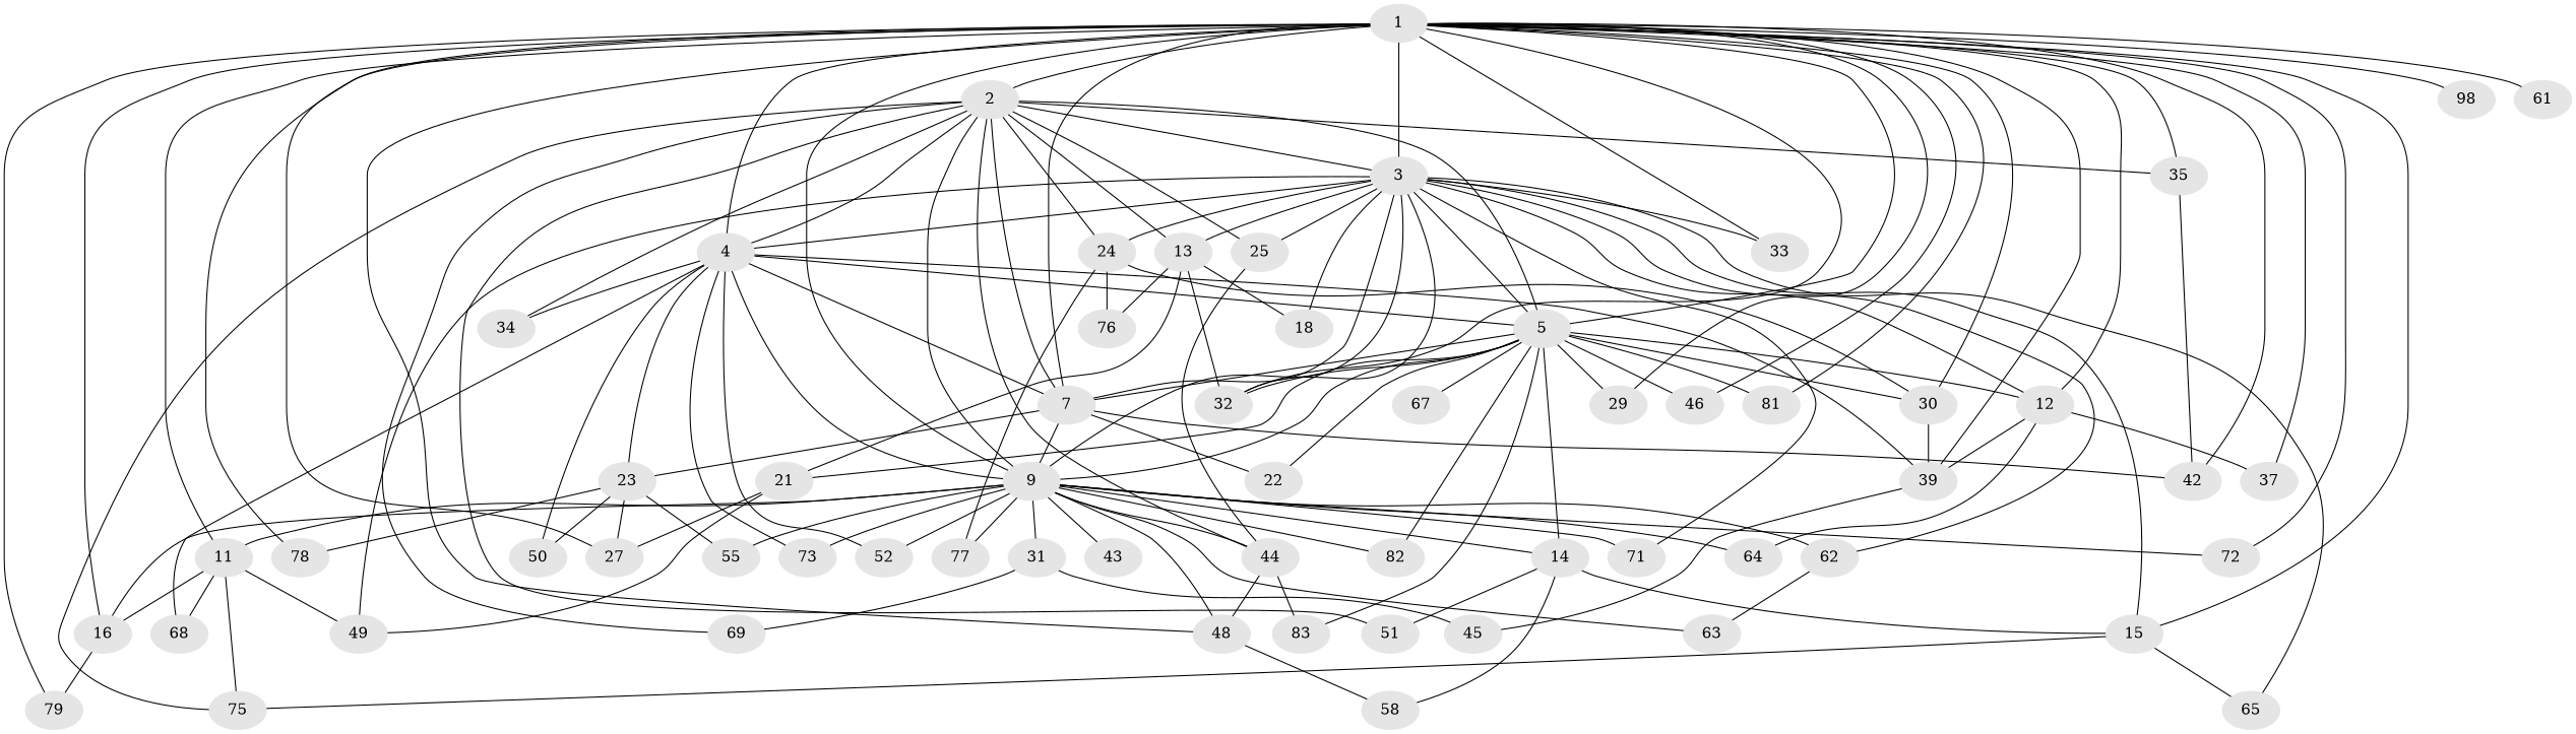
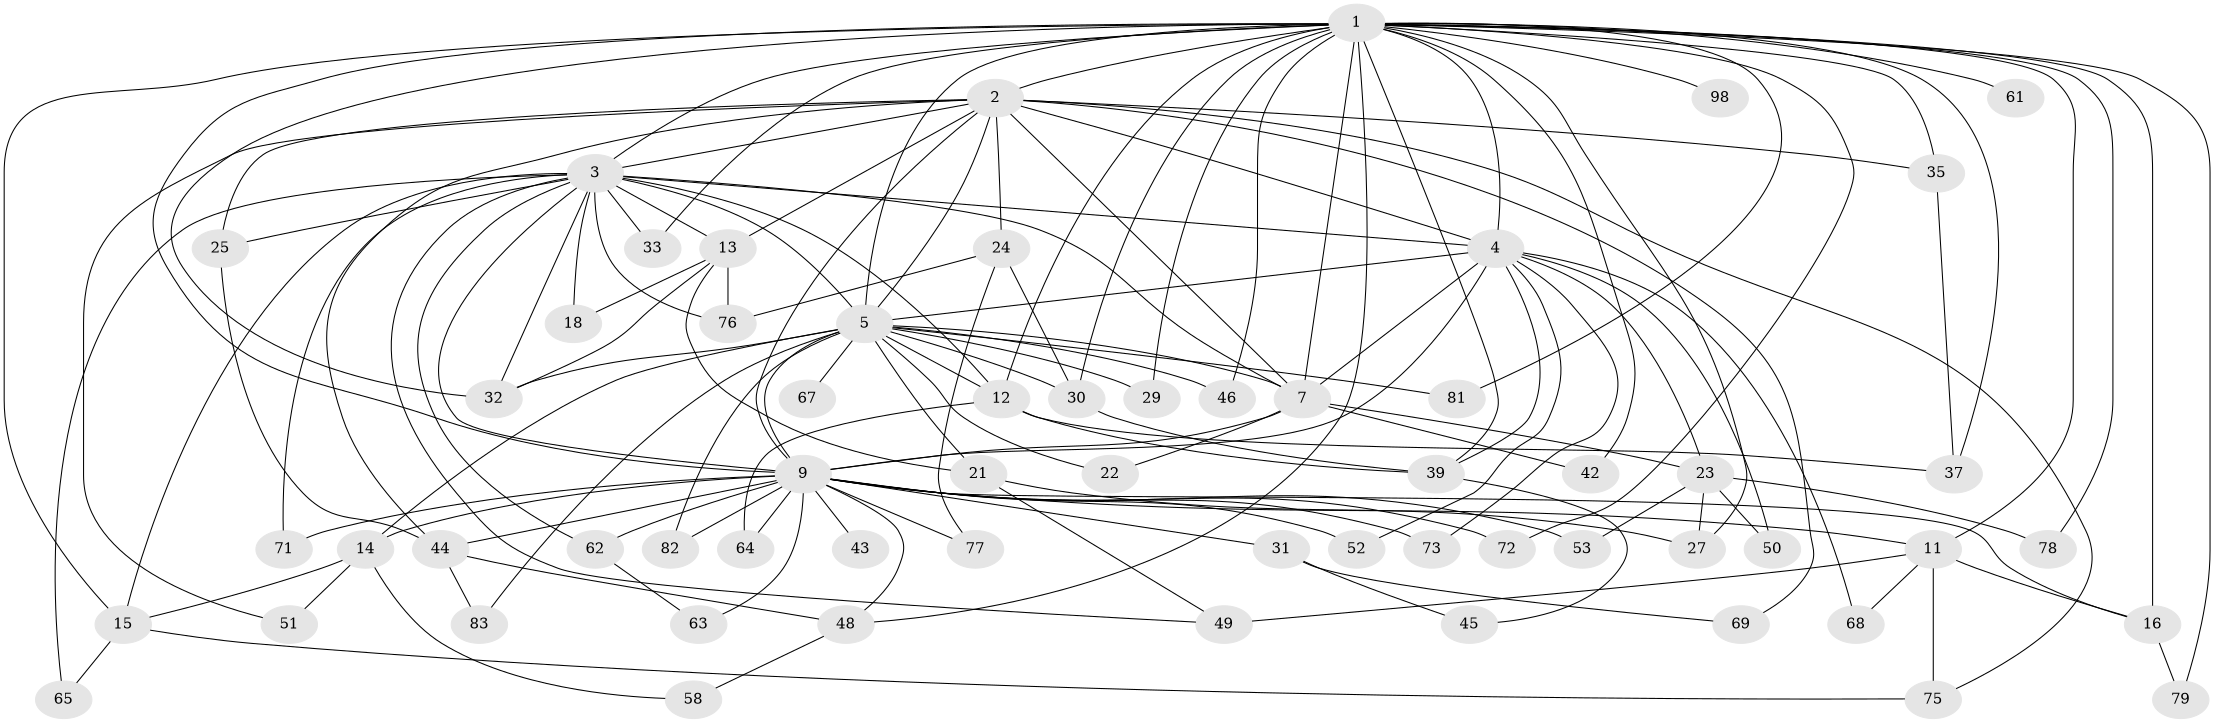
  graph {
    node [color=gray90 style=filled]
    1 [super="+6"]
    2 [super="+19"]
    3 [super="+28"]
    4 [super="+17"]
    5 [super="+8"]
    7 [super="+60"]
    9 [super="+10"]
    11 [super="+26"]
    12 [super="+36"]
    15 [super="+20"]
    16 [super="+74"]
    27 [super="+47"]
    29 [super="+40"]
    30 [super="+59"]
    32 [super="+70"]
    33
    35
    37
    n19 [label=98]
    39 [super="+57"]
    42 [super="+66"]
    46
    48 [super="+54"]
    61
    72
    78
    79
    81
    24 [super="+55"]
    13 [super="+41"]
    25
-   34
    44 [super="+80"]
    51
    69
    75 [super="+84"]
    18
    49 [super="+56"]
    62
    65
    71
    23
    50
    52
    68
    73
    14
    21
    22
    67
    82
    83
    31
    43
-   53 [label=55]
+   53
    63
    64
    77
    76
    45
    58
    1 -- 2 [weight=2]
    1 -- 3 [weight=2]
    1 -- 4 [weight=3]
    1 -- 5 [weight=4]
    1 -- 7 [weight=3]
    1 -- 9 [weight=4]
    1 -- 11 [weight=2]
    1 -- 12
    1 -- 15
    1 -- 16
    1 -- 27
    1 -- 29
    1 -- 30
    1 -- 32
    1 -- 33
    1 -- 35
    1 -- 37
    1 -- n19
    1 -- 39
    1 -- 42
    1 -- 46
    1 -- 48
    1 -- 61
    1 -- 72
    1 -- 78
    1 -- 79
    1 -- 81
    2 -- 3
    2 -- 4
    2 -- 5 [weight=2]
    2 -- 7 [weight=2]
    2 -- 9 [weight=2]
    2 -- 35
    2 -- 24
    2 -- 13
    2 -- 25
-   2 -- 34
    2 -- 44
    2 -- 51
    2 -- 69
    2 -- 75
    3 -- 4
    3 -- 5 [weight=2]
    3 -- 7
    3 -- 9 [weight=2]
    3 -- 12
    3 -- 15
    3 -- 32
    3 -- 33
-   3 -- 24
+   3 -- 76
    3 -- 13
    3 -- 25
    3 -- 18
    3 -- 49
    3 -- 62
    3 -- 65
    3 -- 71
    4 -- 5 [weight=2]
    4 -- 7
    4 -- 9 [weight=2]
    4 -- 39
-   4 -- 34
    4 -- 23
    4 -- 50
    4 -- 52
    4 -- 68
    4 -- 73
    5 -- 7 [weight=2]
    5 -- 9 [weight=4]
    5 -- 12
    5 -- 29 [weight=2]
    5 -- 30
    5 -- 32
    5 -- 46
    5 -- 81
    5 -- 14
    5 -- 21
    5 -- 22
    5 -- 67
    5 -- 82
    5 -- 83
    7 -- 9 [weight=2]
    7 -- 42
    7 -- 23
    7 -- 22
    9 -- 11
    9 -- 16
    9 -- 48
    9 -- 72
    9 -- 44
    9 -- 62
    9 -- 71
    9 -- 52
    9 -- 73
    9 -- 14
    9 -- 82
    9 -- 31
    9 -- 43 [weight=2]
    9 -- 53
    9 -- 63
    9 -- 64
    9 -- 77
    11 -- 16
    11 -- 75
    11 -- 49
    11 -- 68
    12 -- 37
    12 -- 39
    12 -- 64
    15 -- 75
    15 -- 65
    16 -- 79
    30 -- 39
-   35 -- 42
+   35 -- 37
    39 -- 45
    48 -- 58
    24 -- 30
    24 -- 77
    24 -- 76
    13 -- 32
    13 -- 18
    13 -- 21
    13 -- 76
    25 -- 44
    44 -- 48
    44 -- 83
    62 -- 63
    23 -- 27
    23 -- 78
    23 -- 50
    23 -- 53
    14 -- 15
    14 -- 51
    14 -- 58
    21 -- 27
    21 -- 49
    31 -- 69
    31 -- 45
  }
